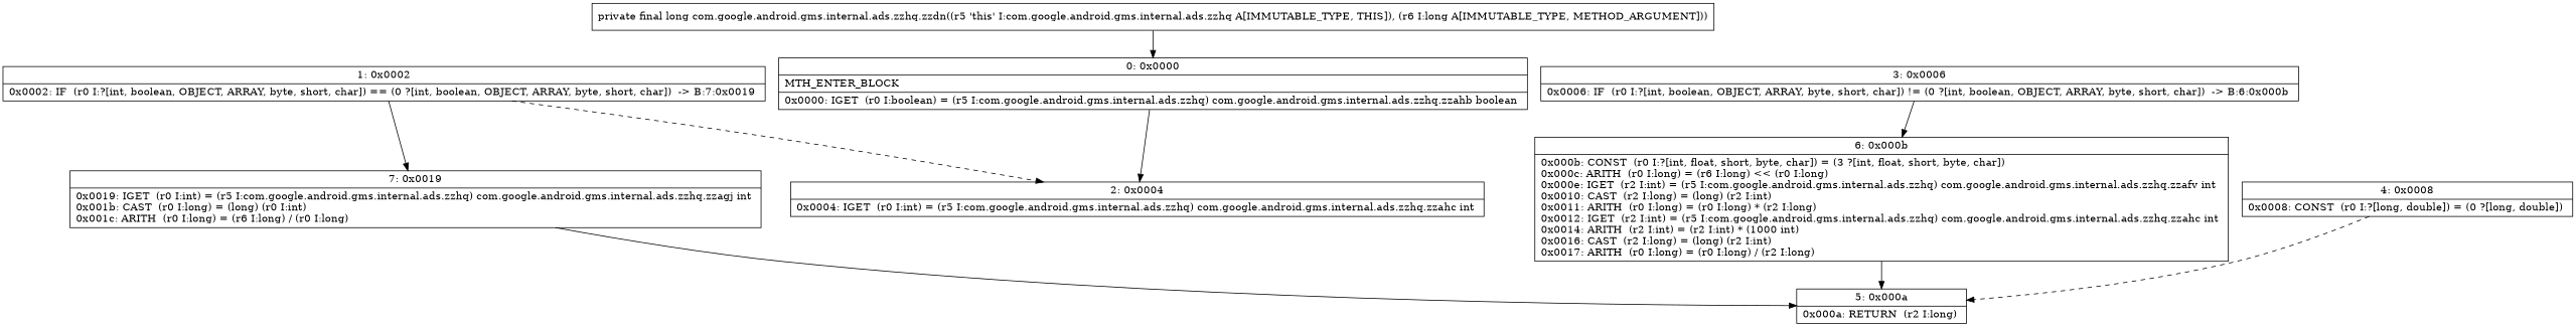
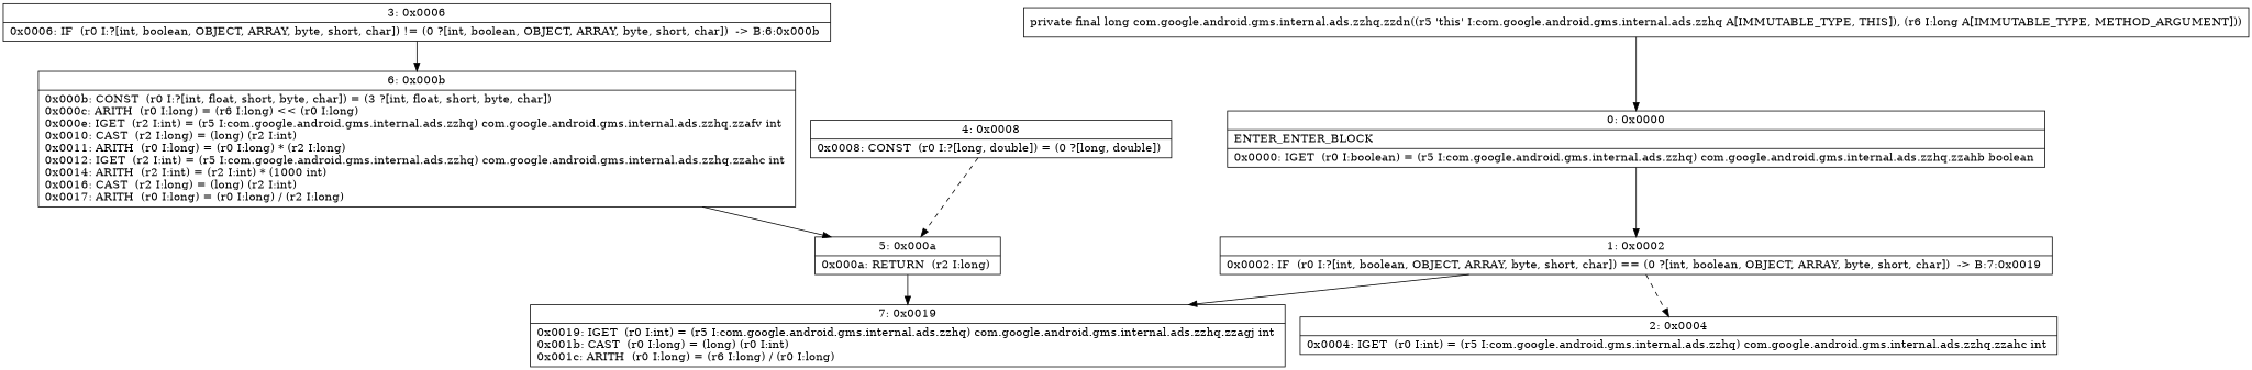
  digraph {
    node [shape=record]
-   n1 [label="{0\:\ 0x0000|MTH_ENTER_BLOCK\l|0x0000: IGET  (r0 I:boolean) = (r5 I:com.google.android.gms.internal.ads.zzhq) com.google.android.gms.internal.ads.zzhq.zzahb boolean \l}"]
+   n1 [label="{0\:\ 0x0000|ENTER_ENTER_BLOCK\l|0x0000: IGET  (r0 I:boolean) = (r5 I:com.google.android.gms.internal.ads.zzhq) com.google.android.gms.internal.ads.zzhq.zzahb boolean \l}"]
    n2 [label="{1\:\ 0x0002|0x0002: IF  (r0 I:?[int, boolean, OBJECT, ARRAY, byte, short, char]) == (0 ?[int, boolean, OBJECT, ARRAY, byte, short, char])  \-\> B:7:0x0019 \l}"]
    n3 [label="{2\:\ 0x0004|0x0004: IGET  (r0 I:int) = (r5 I:com.google.android.gms.internal.ads.zzhq) com.google.android.gms.internal.ads.zzhq.zzahc int \l}"]
    n4 [label="{7\:\ 0x0019|0x0019: IGET  (r0 I:int) = (r5 I:com.google.android.gms.internal.ads.zzhq) com.google.android.gms.internal.ads.zzhq.zzagj int \l0x001b: CAST  (r0 I:long) = (long) (r0 I:int) \l0x001c: ARITH  (r0 I:long) = (r6 I:long) \/ (r0 I:long) \l}"]
    n5 [label="{5\:\ 0x000a|0x000a: RETURN  (r2 I:long) \l}"]
    n6 [label="{3\:\ 0x0006|0x0006: IF  (r0 I:?[int, boolean, OBJECT, ARRAY, byte, short, char]) != (0 ?[int, boolean, OBJECT, ARRAY, byte, short, char])  \-\> B:6:0x000b \l}"]
    n7 [label="{6\:\ 0x000b|0x000b: CONST  (r0 I:?[int, float, short, byte, char]) = (3 ?[int, float, short, byte, char]) \l0x000c: ARITH  (r0 I:long) = (r6 I:long) \<\< (r0 I:long) \l0x000e: IGET  (r2 I:int) = (r5 I:com.google.android.gms.internal.ads.zzhq) com.google.android.gms.internal.ads.zzhq.zzafv int \l0x0010: CAST  (r2 I:long) = (long) (r2 I:int) \l0x0011: ARITH  (r0 I:long) = (r0 I:long) * (r2 I:long) \l0x0012: IGET  (r2 I:int) = (r5 I:com.google.android.gms.internal.ads.zzhq) com.google.android.gms.internal.ads.zzhq.zzahc int \l0x0014: ARITH  (r2 I:int) = (r2 I:int) * (1000 int) \l0x0016: CAST  (r2 I:long) = (long) (r2 I:int) \l0x0017: ARITH  (r0 I:long) = (r0 I:long) \/ (r2 I:long) \l}"]
    n8 [label="{4\:\ 0x0008|0x0008: CONST  (r0 I:?[long, double]) = (0 ?[long, double]) \l}"]
    n9 [label="{private final long com.google.android.gms.internal.ads.zzhq.zzdn((r5 'this' I:com.google.android.gms.internal.ads.zzhq A[IMMUTABLE_TYPE, THIS]), (r6 I:long A[IMMUTABLE_TYPE, METHOD_ARGUMENT])) }"]
-   n1 -> n3
+   n1 -> n2
    n2 -> n3 [style=dashed]
    n2 -> n4
-   n4 -> n5
+   n5 -> n4
    n6 -> n7
    n7 -> n5
    n8 -> n5 [style=dashed]
    n9 -> n1
  }
